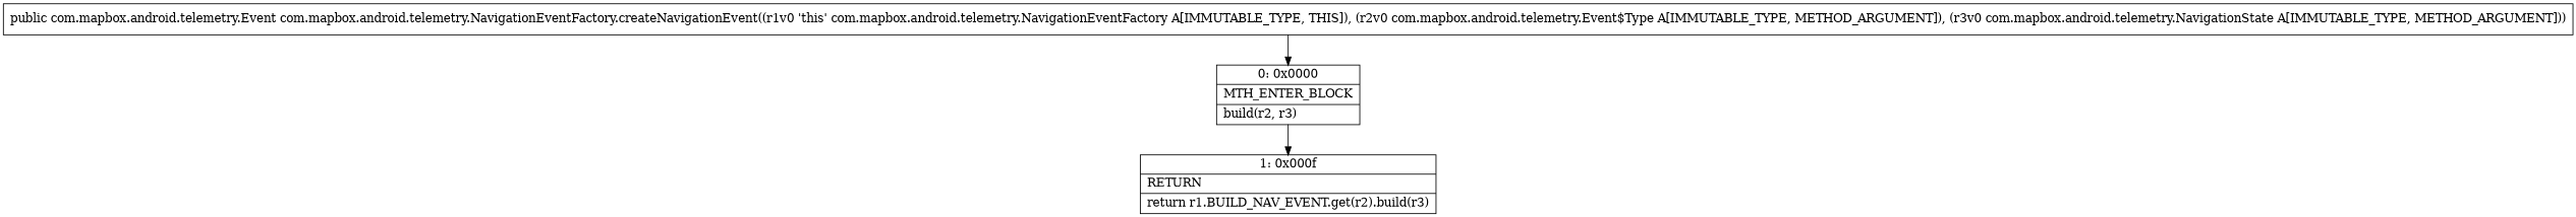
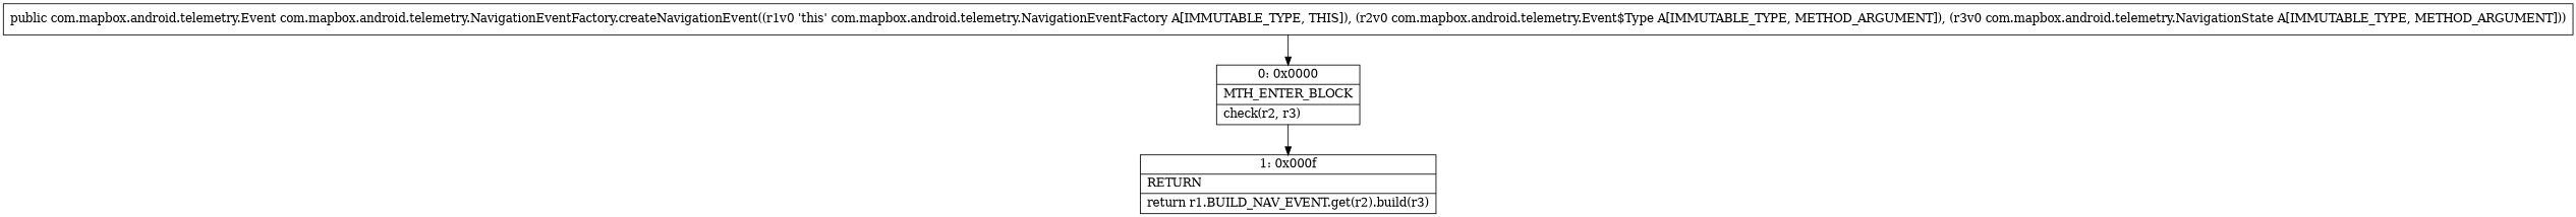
  digraph {
    node [shape=record]
-   n1 [label="{0\:\ 0x0000|MTH_ENTER_BLOCK\l|build(r2, r3)\l}"]
+   n1 [label="{0\:\ 0x0000|MTH_ENTER_BLOCK\l|check(r2, r3)\l}"]
    n2 [label="{1\:\ 0x000f|RETURN\l|return r1.BUILD_NAV_EVENT.get(r2).build(r3)\l}"]
    n3 [label="{public com.mapbox.android.telemetry.Event com.mapbox.android.telemetry.NavigationEventFactory.createNavigationEvent((r1v0 'this' com.mapbox.android.telemetry.NavigationEventFactory A[IMMUTABLE_TYPE, THIS]), (r2v0 com.mapbox.android.telemetry.Event$Type A[IMMUTABLE_TYPE, METHOD_ARGUMENT]), (r3v0 com.mapbox.android.telemetry.NavigationState A[IMMUTABLE_TYPE, METHOD_ARGUMENT])) }"]
    n1 -> n2
    n3 -> n1
  }
